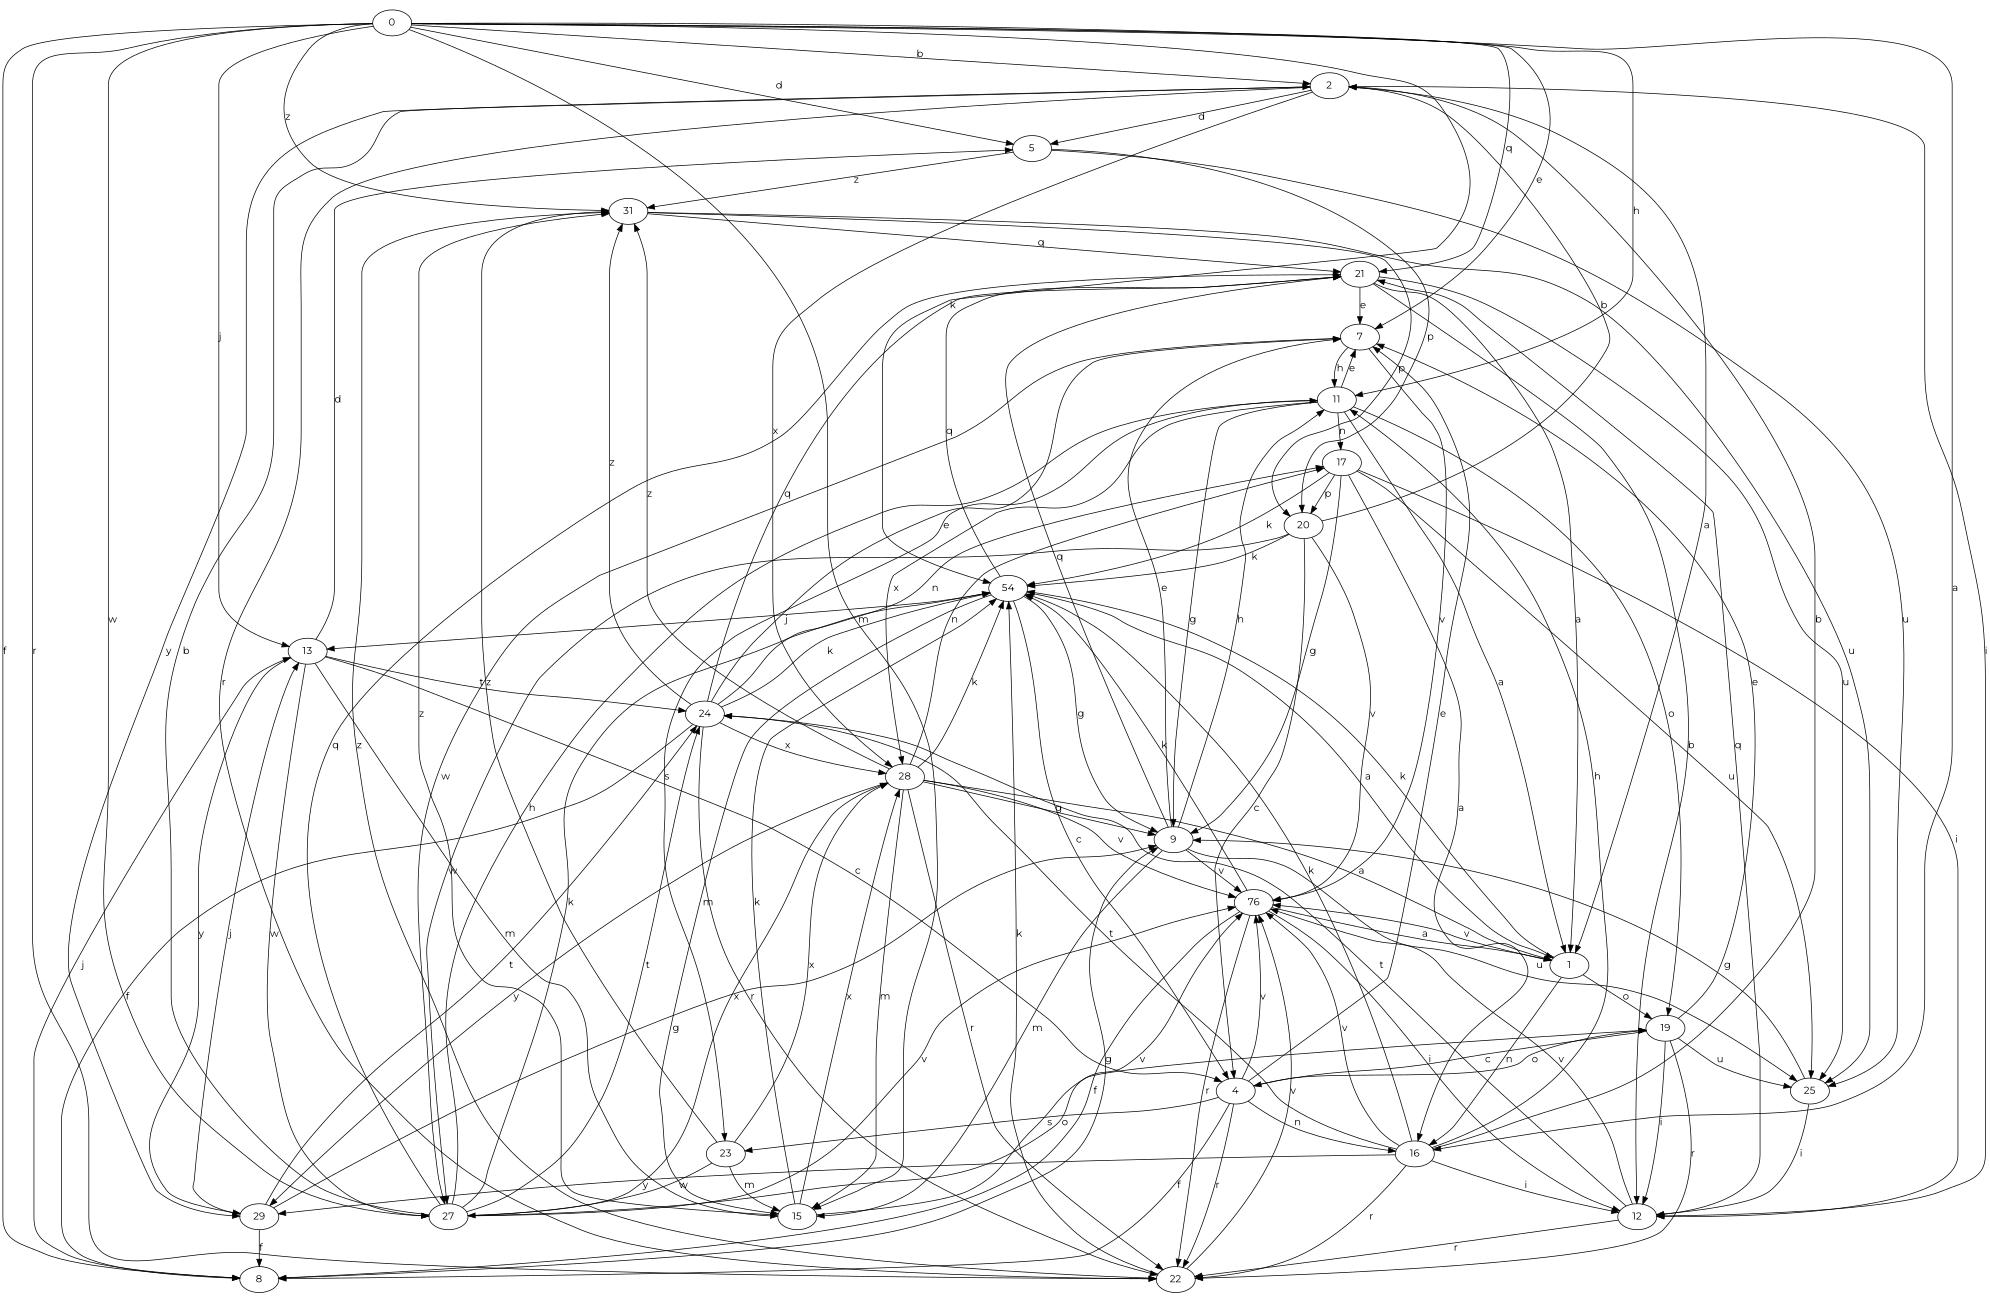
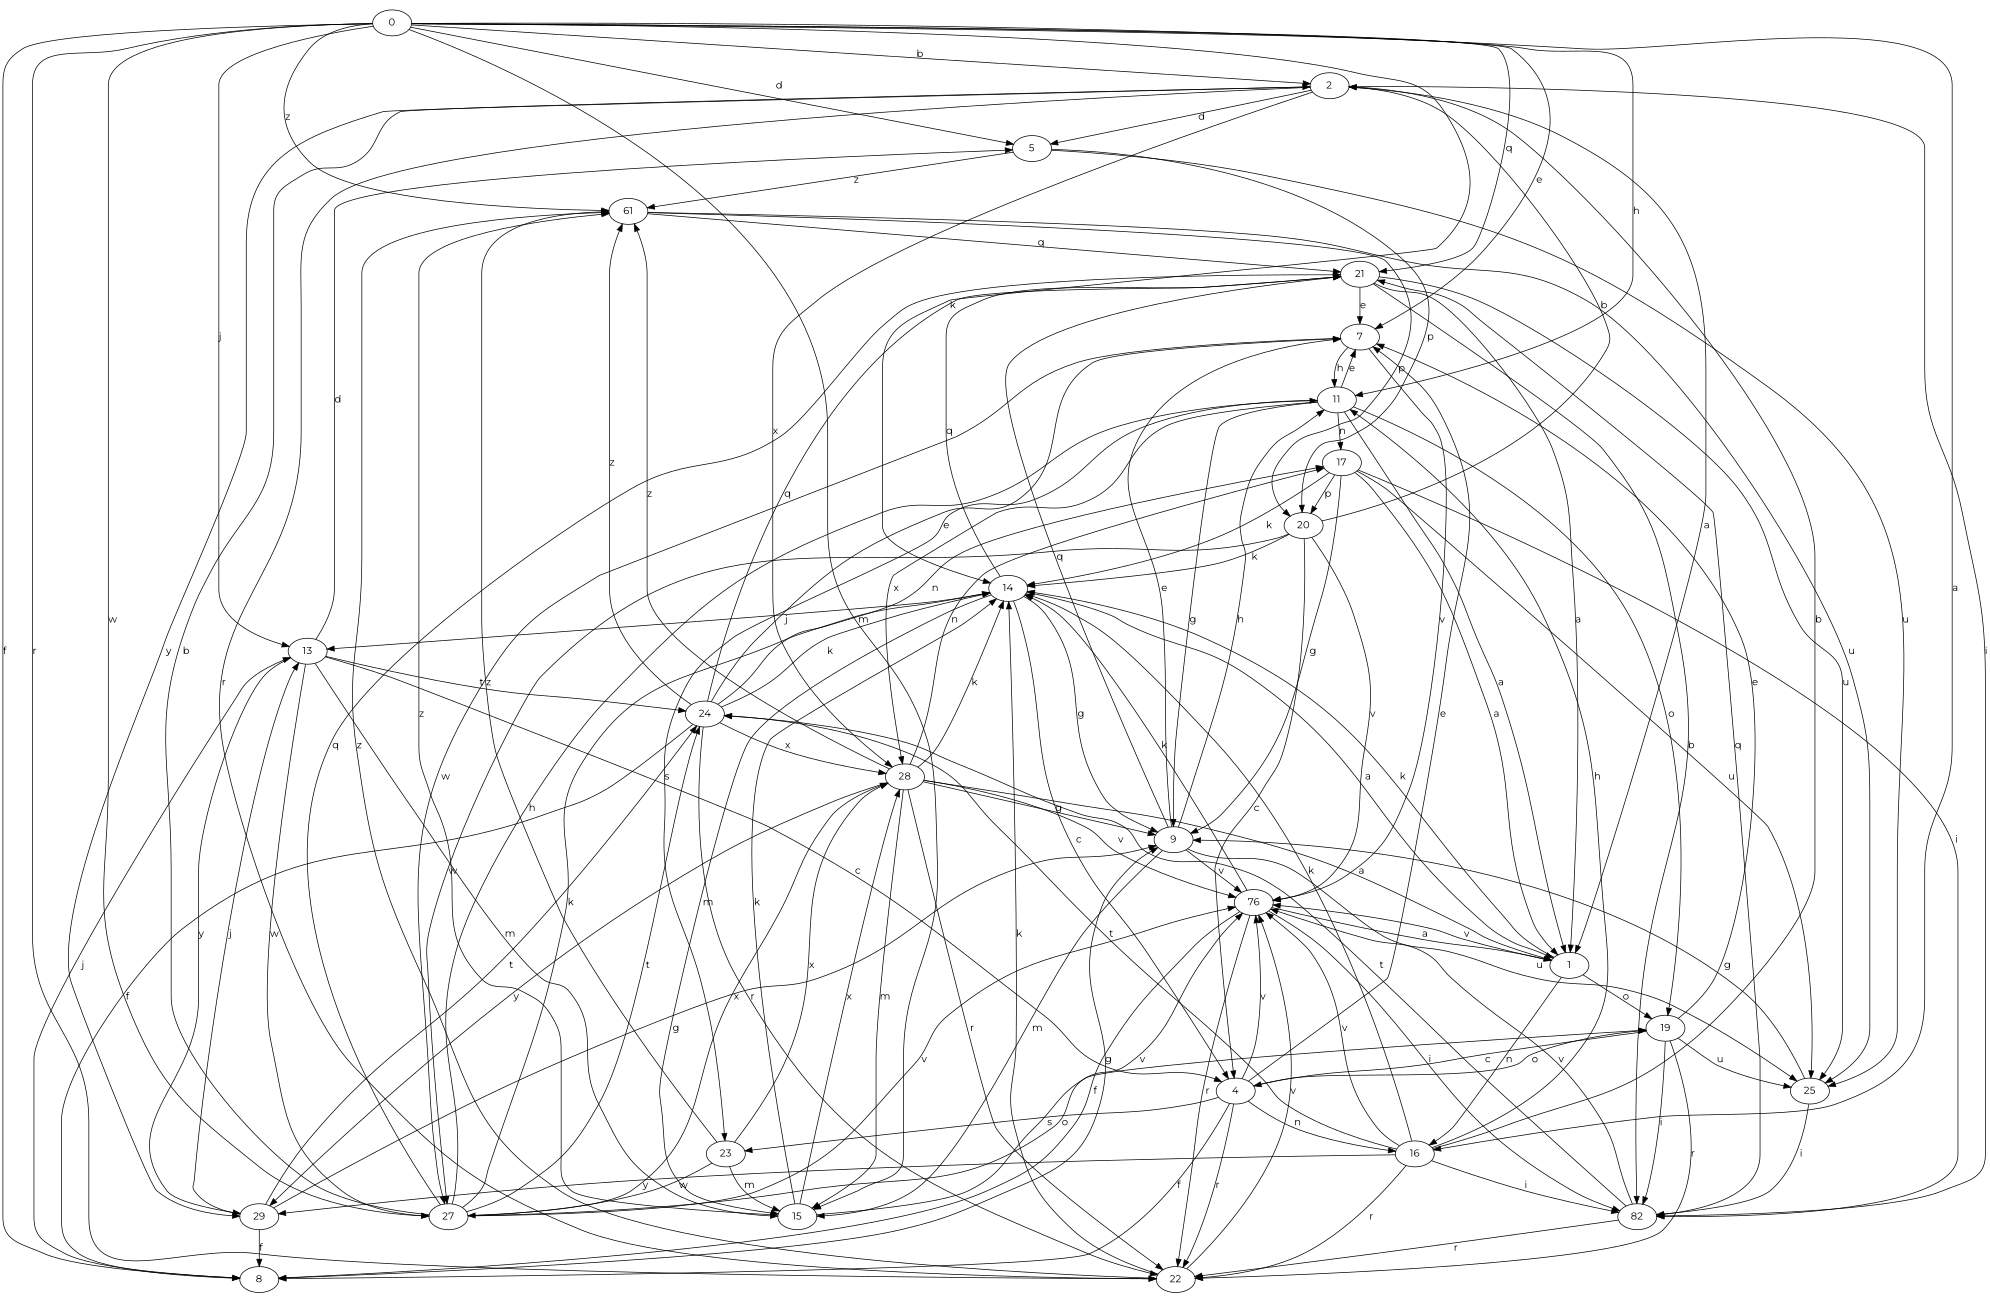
  strict digraph {
    fontname=Montserrat
    node [fontname=Montserrat]
    edge [fontname=Montserrat]
    0
    2
    5
    7
    8
    11
    13
-   14 [label=54]
+   14
    15
    16
    21
    22
    27
-   31
+   31 [label=61]
    1
-   12
+   12 [label=82]
    28
    29
    20
    25
    n21 [label=76]
    9
    19
    23
    17
    4
    24
    0 -> 2 [label=b]
    0 -> 5 [label=d]
    0 -> 7 [label=e]
    0 -> 8 [label=f]
    0 -> 11 [label=h]
    0 -> 13 [label=j]
    0 -> 14 [label=k]
    0 -> 15 [label=m]
    0 -> 16 [label=a]
    0 -> 21 [label=q]
    0 -> 22 [label=r]
    0 -> 27 [label=w]
    0 -> 31 [label=z]
    2 -> 5 [label=d]
    2 -> 22 [label=r]
    2 -> 1 [label=a]
    2 -> 12 [label=i]
    2 -> 28 [label=x]
    2 -> 29 [label=y]
    5 -> 31 [label=z]
    5 -> 20 [label=p]
    5 -> 25 [label=u]
    7 -> 11 [label=h]
    7 -> 27 [label=w]
    7 -> n21 [label=v]
    8 -> 13 [label=j]
    8 -> 9 [label=g]
    11 -> 7 [label=e]
    11 -> 1 [label=a]
    11 -> 28 [label=x]
    11 -> 9 [label=g]
    11 -> 19 [label=o]
    11 -> 23 [label=s]
    11 -> 17 [label=n]
    13 -> 5 [label=d]
    13 -> 15 [label=m]
    13 -> 27 [label=w]
    13 -> 29 [label=y]
    13 -> 4 [label=c]
    13 -> 24 [label=t]
    14 -> 13 [label=j]
    14 -> 15 [label=m]
    14 -> 21 [label=q]
    14 -> 1 [label=a]
    14 -> 9 [label=g]
    14 -> 4 [label=c]
    15 -> 14 [label=k]
    15 -> 31 [label=z]
    15 -> 28 [label=x]
    15 -> n21 [label=v]
    16 -> 2 [label=b]
    16 -> 11 [label=h]
    16 -> 14 [label=k]
    16 -> 22 [label=r]
    16 -> 12 [label=i]
    16 -> 29 [label=y]
    16 -> n21 [label=v]
    16 -> 24 [label=t]
    21 -> 7 [label=e]
    21 -> 1 [label=a]
    21 -> 12 [label=b]
    21 -> 25 [label=u]
    22 -> 14 [label=k]
    22 -> 31 [label=z]
    22 -> n21 [label=v]
    27 -> 2 [label=b]
    27 -> 11 [label=h]
    27 -> 14 [label=k]
    27 -> 21 [label=q]
    27 -> 28 [label=x]
    27 -> n21 [label=v]
    27 -> 19 [label=o]
    27 -> 24 [label=t]
    31 -> 21 [label=q]
    31 -> 20 [label=p]
    31 -> 25 [label=u]
    1 -> 14 [label=k]
    1 -> 16 [label=n]
    1 -> n21 [label=v]
    1 -> 19 [label=o]
    12 -> 21 [label=q]
    12 -> 22 [label=r]
    12 -> n21 [label=v]
    12 -> 24 [label=t]
    28 -> 14 [label=k]
    28 -> 15 [label=m]
    28 -> 22 [label=r]
    28 -> 31 [label=z]
    28 -> 1 [label=a]
    28 -> 29 [label=y]
    28 -> n21 [label=v]
    28 -> 9 [label=g]
    28 -> 17 [label=n]
    29 -> 8 [label=f]
    29 -> 13 [label=j]
    29 -> 9 [label=g]
    29 -> 24 [label=t]
    20 -> 2 [label=b]
    20 -> 14 [label=k]
    20 -> 27 [label=w]
    20 -> n21 [label=v]
    20 -> 4 [label=c]
    25 -> 12 [label=i]
    25 -> 9 [label=g]
    n21 -> 8 [label=f]
    n21 -> 14 [label=k]
    n21 -> 22 [label=r]
    n21 -> 1 [label=a]
    n21 -> 12 [label=i]
    9 -> 7 [label=e]
    9 -> 11 [label=h]
    9 -> 15 [label=m]
    9 -> 21 [label=q]
    9 -> 25 [label=u]
    9 -> n21 [label=v]
    19 -> 7 [label=e]
    19 -> 22 [label=r]
    19 -> 12 [label=i]
    19 -> 25 [label=u]
    19 -> 4 [label=c]
    23 -> 15 [label=m]
    23 -> 27 [label=w]
    23 -> 31 [label=z]
    23 -> 28 [label=x]
    17 -> 14 [label=k]
-   17 -> 16 [label=a]
+   17 -> 1 [label=a]
    17 -> 12 [label=i]
    17 -> 20 [label=p]
    17 -> 25 [label=u]
    17 -> 9 [label=g]
    4 -> 7 [label=e]
    4 -> 8 [label=f]
    4 -> 16 [label=n]
    4 -> 22 [label=r]
    4 -> n21 [label=v]
    4 -> 19 [label=o]
    4 -> 23 [label=s]
    24 -> 7 [label=e]
    24 -> 8 [label=f]
    24 -> 14 [label=k]
    24 -> 21 [label=q]
    24 -> 22 [label=r]
    24 -> 31 [label=z]
    24 -> 28 [label=x]
    24 -> 17 [label=n]
  }
